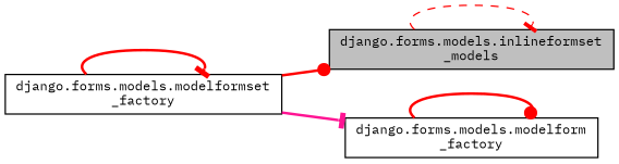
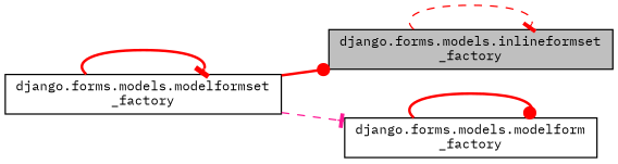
  digraph {
    fontname="IBM Plex Mono"
    rankdir=LR
    node [color=black fillcolor=white fontname="IBM Plex Mono" fontsize=10 shape=record style=filled]
    edge [arrowhead=tee color=red fontname="IBM Plex Mono" fontsize=10 labelfontname=Helvetica labelfontsize=10 style=bold]
-   n1 [fillcolor=grey75 fontcolor=black height=0.2 label="django.forms.models.inlineformset\l_models" width=0.4]
+   n1 [fillcolor=grey75 fontcolor=black height=0.2 label="django.forms.models.inlineformset\l_factory" width=0.4]
    n2 [height=0.2 label="django.forms.models.modelformset\l_factory" width=0.4]
    n3 [height=0.2 label="django.forms.models.modelform\l_factory" width=0.4]
    n1 -> n1 [style=dashed]
    n2 -> n1 [arrowhead=dot]
    n2 -> n2
-   n2 -> n3 [color=deeppink]
+   n2 -> n3 [color=deeppink style=dashed]
    n3 -> n3 [arrowhead=dot]
  }
